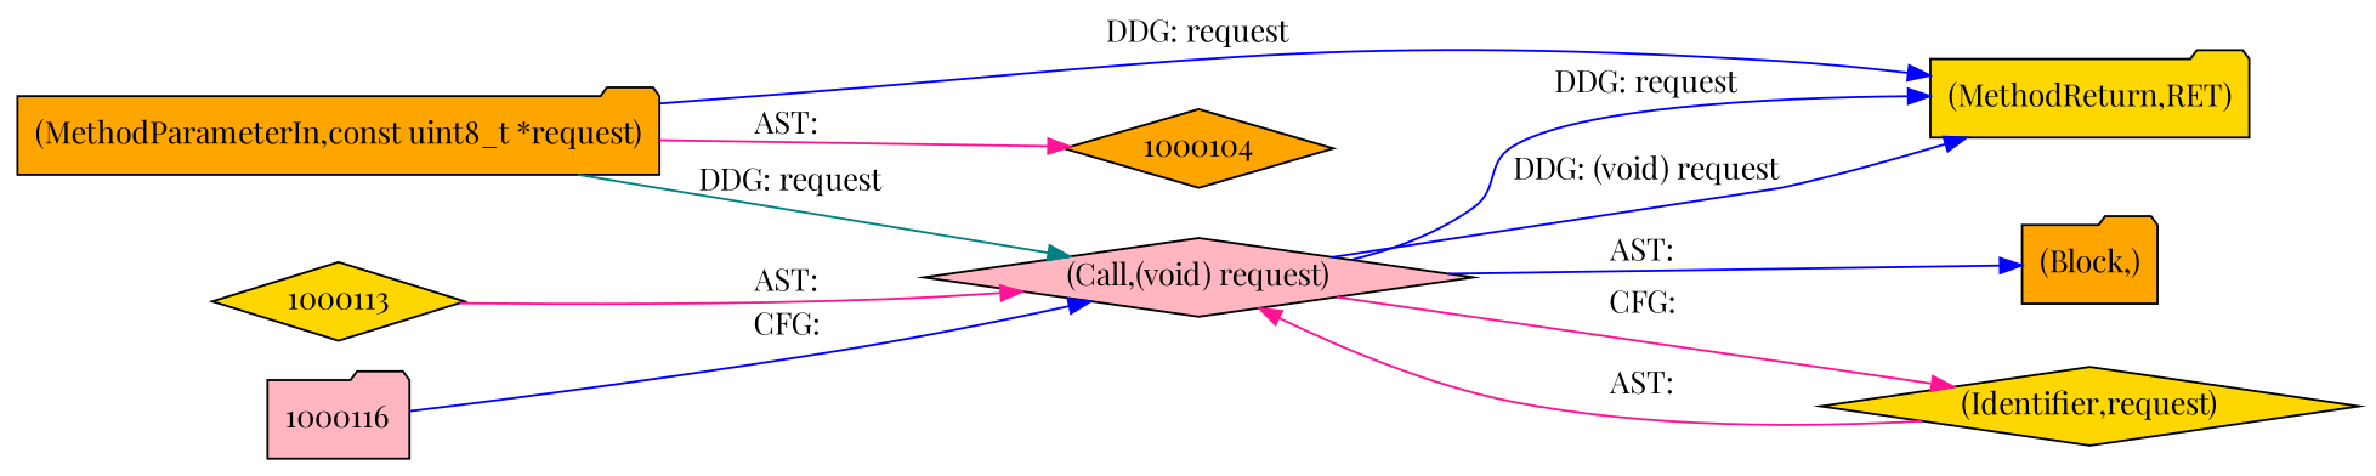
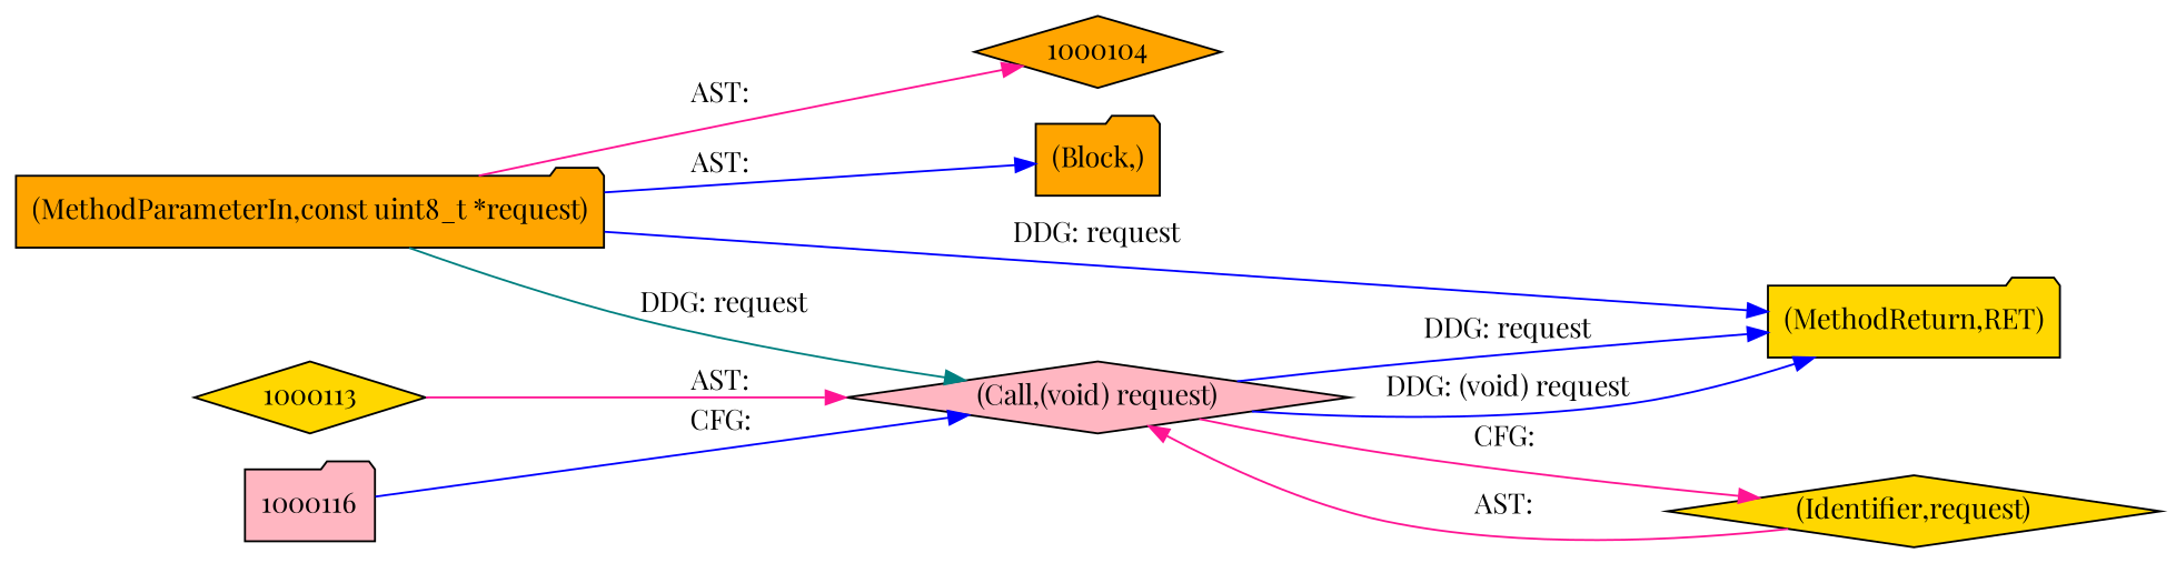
  digraph {
    fontname="Playfair Display"
    rankdir=LR
    node [fillcolor=orange fontname="Playfair Display" shape=folder style=filled]
    edge [color=blue fontname="Playfair Display"]
    n1 [label="(MethodParameterIn,const uint8_t *request)"]
    n2 [fillcolor=lightpink label="(Call,(void) request)" shape=diamond]
    n3 [fillcolor=gold label="(MethodReturn,RET)"]
    1000104 [shape=diamond]
    n5 [label="(Block,)"]
    n6 [fillcolor=gold label="(Identifier,request)" shape=diamond]
    1000113 [fillcolor=gold shape=diamond]
    1000116 [fillcolor=lightpink]
    n1 -> n2 [color=teal label="DDG: request"]
    n1 -> n3 [label="DDG: request"]
    n1 -> 1000104 [color=deeppink label="AST: "]
    n2 -> n3 [label="DDG: request"]
    n2 -> n3 [label="DDG: (void) request"]
-   n2 -> n5 [label="AST: "]
+   n1 -> n5 [label="AST: "]
    n2 -> n6 [color=deeppink label="CFG: "]
    n6 -> n2 [color=deeppink label="AST: "]
    1000113 -> n2 [color=deeppink label="AST: "]
    1000116 -> n2 [label="CFG: "]
  }
